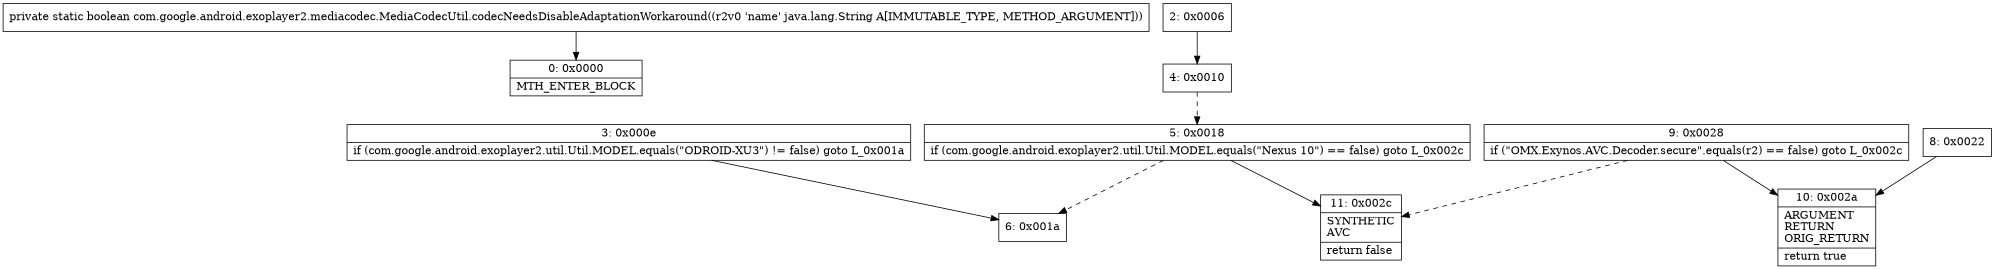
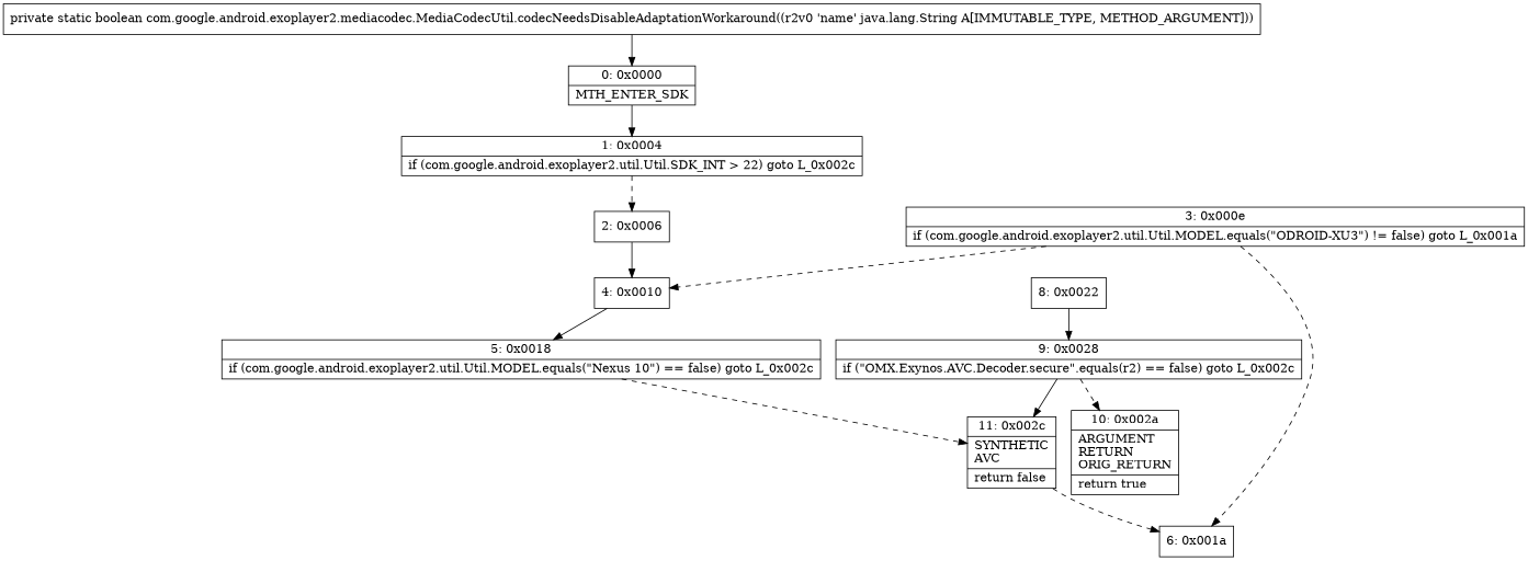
  digraph {
    node [shape=record]
-   n1 [label="{0\:\ 0x0000|MTH_ENTER_BLOCK\l}"]
+   n1 [label="{0\:\ 0x0000|MTH_ENTER_SDK\l}"]
+   n2 [label="{1\:\ 0x0004|if (com.google.android.exoplayer2.util.Util.SDK_INT \> 22) goto L_0x002c\l}"]
    n3 [label="{2\:\ 0x0006}"]
    n4 [label="{4\:\ 0x0010}"]
    n5 [label="{11\:\ 0x002c|SYNTHETIC\lAVC\l|return false\l}"]
    n6 [label="{3\:\ 0x000e|if (com.google.android.exoplayer2.util.Util.MODEL.equals(\"ODROID\-XU3\") != false) goto L_0x001a\l}"]
    n7 [label="{6\:\ 0x001a}"]
    n8 [label="{5\:\ 0x0018|if (com.google.android.exoplayer2.util.Util.MODEL.equals(\"Nexus 10\") == false) goto L_0x002c\l}"]
    n9 [label="{8\:\ 0x0022}"]
    n10 [label="{9\:\ 0x0028|if (\"OMX.Exynos.AVC.Decoder.secure\".equals(r2) == false) goto L_0x002c\l}"]
    n11 [label="{10\:\ 0x002a|ARGUMENT\lRETURN\lORIG_RETURN\l|return true\l}"]
    n12 [label="{private static boolean com.google.android.exoplayer2.mediacodec.MediaCodecUtil.codecNeedsDisableAdaptationWorkaround((r2v0 'name' java.lang.String A[IMMUTABLE_TYPE, METHOD_ARGUMENT])) }"]
+   n1 -> n2
+   n2 -> n3 [style=dashed]
    n3 -> n4
-   n4 -> n8 [style=dashed]
-   n6 -> n7
-   n8 -> n5
-   n8 -> n7 [style=dashed]
-   n9 -> n11
-   n10 -> n5 [style=dashed]
-   n10 -> n11 [style=solid]
+   n4 -> n8
+   n6 -> n4 [style=dashed]
+   n6 -> n7 [style=dashed]
+   n8 -> n5 [style=dashed]
+   n5 -> n7 [style=dashed]
+   n9 -> n10
+   n10 -> n5
+   n10 -> n11 [style=dashed]
    n12 -> n1
  }
